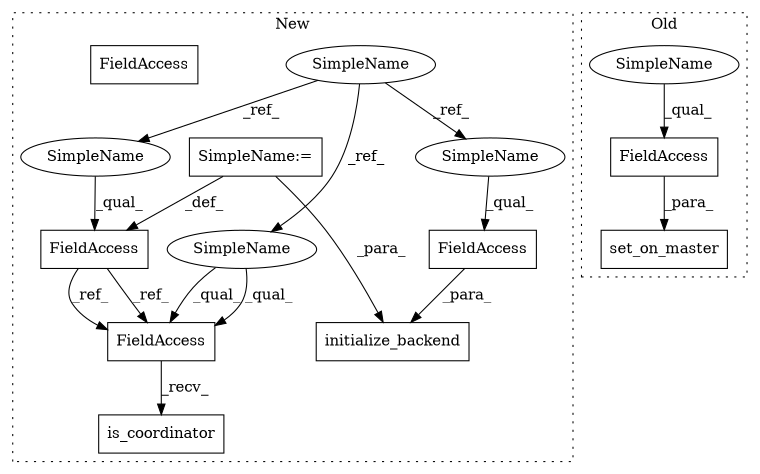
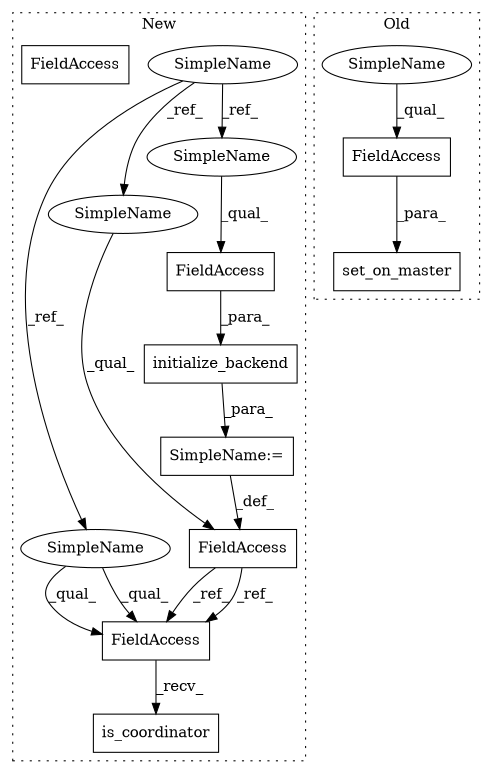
  digraph {
    node [a=22 l=4 s=9573 shape=box]
    n1 [a=32 l="19,1" label=initialize_backend s="9531,9562"]
    n2 [a=7 l=1 label="SimpleName:=" s=9530]
    n3 [l=12 label=FieldAccess s=9518]
    n4 [a=42 label=SimpleName s=9300 shape=ellipse]
    n5 [l=12 label=FieldAccess s=9550]
    n6 [l=12 label=FieldAccess]
    n7 [a=32 l=16 label=is_coordinator s=9586]
    n8 [a=42 label=SimpleName shape=ellipse]
    n9 [a=42 label=SimpleName s=9518 shape=ellipse]
    n10 [a=42 label=SimpleName s=9550 shape=ellipse]
    n11 [l=12 label=FieldAccess]
    n12 [a=32 l="14,1" label=set_on_master s="9378,9408"]
    n13 [l=16 label=FieldAccess s=9392]
    n14 [a=42 label=SimpleName s=9392 shape=ellipse]
    subgraph cluster_1 {
      label=New
      style=dotted
      n1
      n2
      n3
      n4
      n5
      n6
      n7
      n8
      n9
      n10
      n11
    }
    subgraph cluster_2 {
      label=Old
      style=dotted
      n12
      n13
      n14
    }
-   n2 -> n1 [label=_para_]
+   n1 -> n2 [label=_para_]
    n2 -> n3 [label=_def_]
    n3 -> n11 [label=_ref_]
    n3 -> n11 [label=_ref_]
    n4 -> n8 [label=_ref_]
    n4 -> n9 [label=_ref_]
    n4 -> n10 [label=_ref_]
    n5 -> n1 [label=_para_]
    n8 -> n11 [label=_qual_]
    n8 -> n11 [label=_qual_]
    n9 -> n3 [label=_qual_]
    n10 -> n5 [label=_qual_]
    n11 -> n7 [label=_recv_]
    n13 -> n12 [label=_para_]
    n14 -> n13 [label=_qual_]
  }
